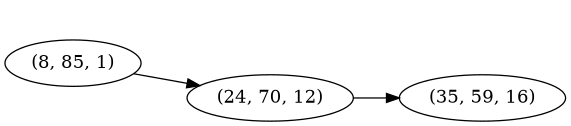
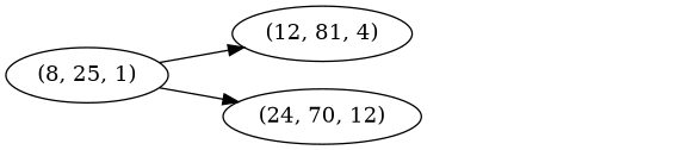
  digraph {
    rankdir=LR
-   "(8, 85, 1)"
+   "(8, 85, 1)" [label="(8, 25, 1)"]
+   "(12, 81, 4)"
    "(24, 70, 12)"
-   "(35, 59, 16)"
+   "(8, 85, 1)" -> "(12, 81, 4)"
    "(8, 85, 1)" -> "(24, 70, 12)"
-   "(24, 70, 12)" -> "(35, 59, 16)"
  }
